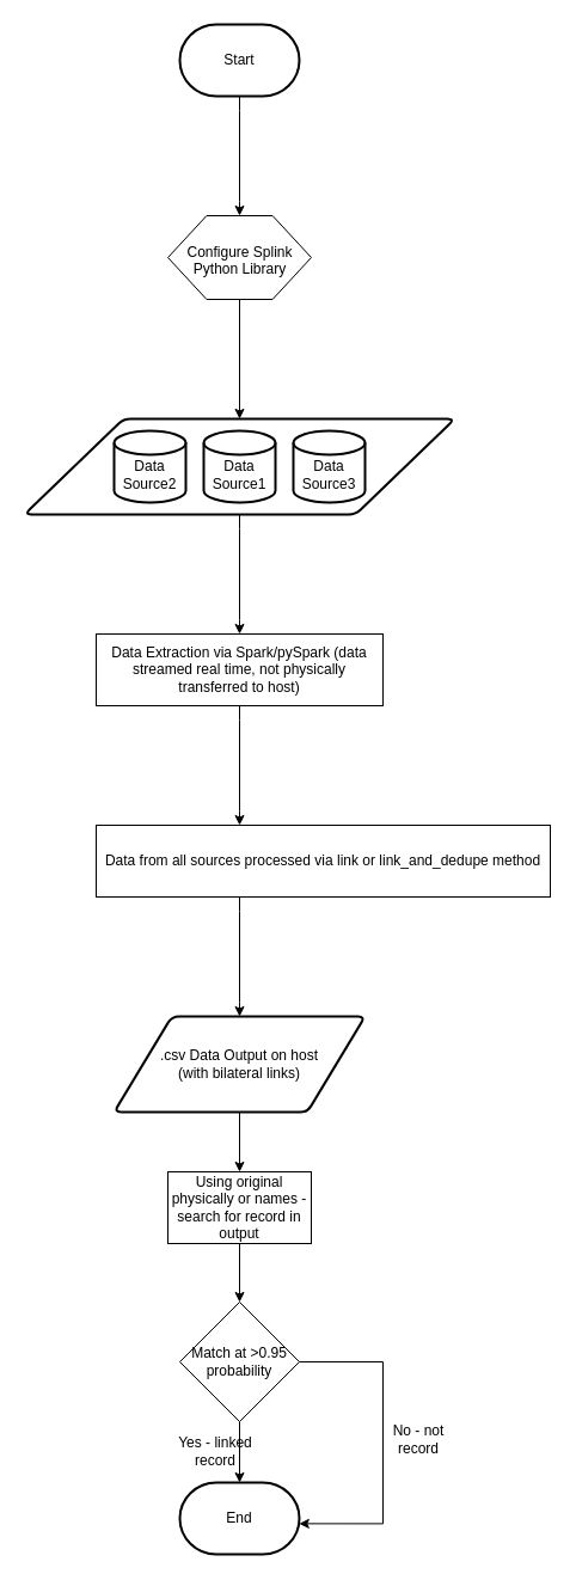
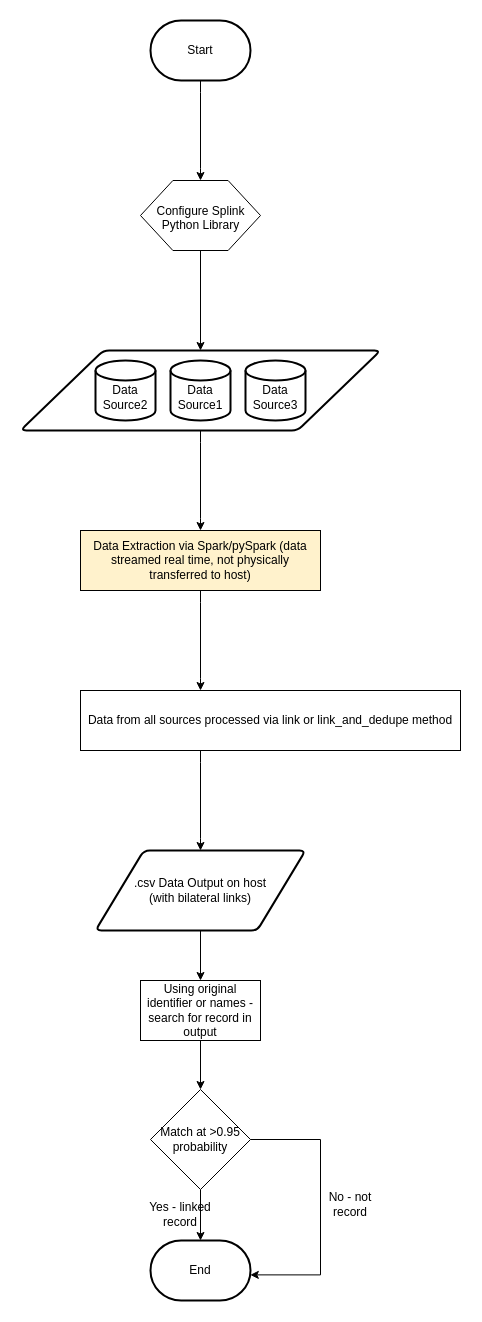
  <mxCell id="0" />
  <mxCell id="1" parent="0" />
  <mxCell id="2" style="edgeStyle=orthogonalEdgeStyle;rounded=0;orthogonalLoop=1;jettySize=auto;html=1;exitX=0.5;exitY=1;exitDx=0;exitDy=0;noEdgeStyle=1;orthogonal=1;" parent="1" source="3" target="10" edge="1"><mxGeometry relative="1" as="geometry"><Array as="points"><mxPoint x="200" y="442" /><mxPoint x="200" y="518" /></Array></mxGeometry></mxCell>
  <mxCell id="3" value="" style="shape=parallelogram;html=1;strokeWidth=2;perimeter=parallelogramPerimeter;whiteSpace=wrap;rounded=1;arcSize=12;size=0.23;" parent="1" vertex="1"><mxGeometry y="350" width="360" height="80" as="geometry" x="20" /></mxCell>
  <mxCell id="4" value="&lt;br style=&quot;border-color: var(--border-color);&quot;&gt;Data Source2" style="strokeWidth=2;html=1;shape=mxgraph.flowchart.database;whiteSpace=wrap;" parent="1" vertex="1"><mxGeometry x="95" y="360" width="60" height="60" as="geometry" /></mxCell>
  <mxCell id="5" value="&lt;br&gt;Data Source1" style="strokeWidth=2;html=1;shape=mxgraph.flowchart.database;whiteSpace=wrap;" parent="1" vertex="1"><mxGeometry x="170" y="360" width="60" height="60" as="geometry" /></mxCell>
  <mxCell id="6" value="&lt;br style=&quot;border-color: var(--border-color);&quot;&gt;Data Source3" style="strokeWidth=2;html=1;shape=mxgraph.flowchart.database;whiteSpace=wrap;" parent="1" vertex="1"><mxGeometry x="245" y="360" width="60" height="60" as="geometry" /></mxCell>
  <mxCell id="7" style="edgeStyle=orthogonalEdgeStyle;rounded=0;orthogonalLoop=1;jettySize=auto;html=1;noEdgeStyle=1;orthogonal=1;" parent="1" source="8" target="16" edge="1"><mxGeometry relative="1" as="geometry"><Array as="points"><mxPoint x="200" y="92" /><mxPoint x="200" y="168" /></Array></mxGeometry></mxCell>
  <mxCell id="8" value="Start" style="strokeWidth=2;html=1;shape=mxgraph.flowchart.terminator;whiteSpace=wrap;" parent="1" vertex="1"><mxGeometry x="150" width="100" height="60" as="geometry" y="20" /></mxCell>
  <mxCell id="9" value="" style="edgeStyle=orthogonalEdgeStyle;rounded=0;orthogonalLoop=1;jettySize=auto;html=1;noEdgeStyle=1;orthogonal=1;" parent="1" source="10" target="12" edge="1"><mxGeometry relative="1" as="geometry"><Array as="points"><mxPoint x="200" y="602" /><mxPoint x="200" y="678" /></Array></mxGeometry></mxCell>
- <mxCell id="10" value="Data Extraction via Spark/pySpark (data streamed real time, not physically transferred to host)" style="rounded=0;whiteSpace=wrap;html=1;" parent="1" vertex="1"><mxGeometry x="80" y="530" width="240" height="60" as="geometry" /></mxCell>
+ <mxCell id="10" value="Data Extraction via Spark/pySpark (data streamed real time, not physically transferred to host)" style="rounded=0;whiteSpace=wrap;html=1;fillColor=#fff2cc;" parent="1" vertex="1"><mxGeometry x="80" y="530" width="240" height="60" as="geometry" /></mxCell>
  <mxCell id="11" value="" style="edgeStyle=orthogonalEdgeStyle;rounded=0;orthogonalLoop=1;jettySize=auto;html=1;noEdgeStyle=1;orthogonal=1;" parent="1" source="12" target="14" edge="1"><mxGeometry relative="1" as="geometry"><Array as="points"><mxPoint x="200" y="762" /><mxPoint x="200" y="838" /></Array></mxGeometry></mxCell>
  <mxCell id="12" value="Data from all sources processed via link or link_and_dedupe method" style="rounded=0;whiteSpace=wrap;html=1;" parent="1" vertex="1"><mxGeometry x="80" y="690" width="380" height="60" as="geometry" /></mxCell>
  <mxCell id="13" style="edgeStyle=orthogonalEdgeStyle;rounded=0;orthogonalLoop=1;jettySize=auto;html=1;" parent="1" source="14" target="19" edge="1"><mxGeometry relative="1" as="geometry" /></mxCell>
  <mxCell id="14" value=".csv Data Output on host&lt;br&gt;(with bilateral links)" style="shape=parallelogram;html=1;strokeWidth=2;perimeter=parallelogramPerimeter;whiteSpace=wrap;rounded=1;arcSize=12;size=0.23;" parent="1" vertex="1"><mxGeometry x="95" y="850" width="210" height="80" as="geometry" /></mxCell>
  <mxCell id="15" style="edgeStyle=orthogonalEdgeStyle;rounded=0;orthogonalLoop=1;jettySize=auto;html=1;exitX=0.5;exitY=1;exitDx=0;exitDy=0;" parent="1" source="16" target="3" edge="1"><mxGeometry relative="1" as="geometry" /></mxCell>
  <mxCell id="16" value="Configure Splink &lt;br&gt;Python Library" style="verticalLabelPosition=bottom;verticalAlign=top;html=1;shape=hexagon;perimeter=hexagonPerimeter2;arcSize=6;size=0.27;spacing=-51;" parent="1" vertex="1"><mxGeometry x="140" y="180" width="120" height="70" as="geometry" /></mxCell>
  <mxCell id="17" value="End" style="strokeWidth=2;html=1;shape=mxgraph.flowchart.terminator;whiteSpace=wrap;" parent="1" vertex="1"><mxGeometry x="150" y="1240" width="100" height="60" as="geometry" /></mxCell>
  <mxCell id="18" style="edgeStyle=orthogonalEdgeStyle;rounded=0;orthogonalLoop=1;jettySize=auto;html=1;entryX=0.5;entryY=0;entryDx=0;entryDy=0;" parent="1" source="19" target="21" edge="1"><mxGeometry relative="1" as="geometry" /></mxCell>
- <mxCell id="19" value="Using original physically or names - search for record in output" style="rounded=0;whiteSpace=wrap;html=1;" parent="1" vertex="1"><mxGeometry x="140" y="980" width="120" height="60" as="geometry" /></mxCell>
+ <mxCell id="19" value="Using original identifier or names - search for record in output" style="rounded=0;whiteSpace=wrap;html=1;" parent="1" vertex="1"><mxGeometry x="140" y="980" width="120" height="60" as="geometry" /></mxCell>
  <mxCell id="20" value="" style="edgeStyle=orthogonalEdgeStyle;rounded=0;orthogonalLoop=1;jettySize=auto;html=1;" parent="1" source="21" target="17" edge="1"><mxGeometry relative="1" as="geometry" /></mxCell>
  <mxCell id="21" value="Match at &amp;gt;0.95 probability" style="rhombus;whiteSpace=wrap;html=1;" parent="1" vertex="1"><mxGeometry x="150" y="1089" width="100" height="100" as="geometry" /></mxCell>
  <mxCell id="22" style="edgeStyle=orthogonalEdgeStyle;rounded=0;orthogonalLoop=1;jettySize=auto;html=1;exitX=1;exitY=0.5;exitDx=0;exitDy=0;entryX=0.998;entryY=0.573;entryDx=0;entryDy=0;entryPerimeter=0;" parent="1" source="21" target="17" edge="1"><mxGeometry relative="1" as="geometry"><Array as="points"><mxPoint x="320" y="1139" /><mxPoint x="320" y="1274" /></Array></mxGeometry></mxCell>
  <mxCell id="23" value="Yes - linked record" style="text;html=1;strokeColor=none;fillColor=none;align=center;verticalAlign=middle;whiteSpace=wrap;rounded=0;" parent="1" vertex="1"><mxGeometry x="145" y="1199" width="70" height="30" as="geometry" /></mxCell>
  <mxCell id="24" value="No - not record" style="text;html=1;strokeColor=none;fillColor=none;align=center;verticalAlign=middle;whiteSpace=wrap;rounded=0;" parent="1" vertex="1"><mxGeometry x="320" y="1189" width="60" height="30" as="geometry" /></mxCell>
